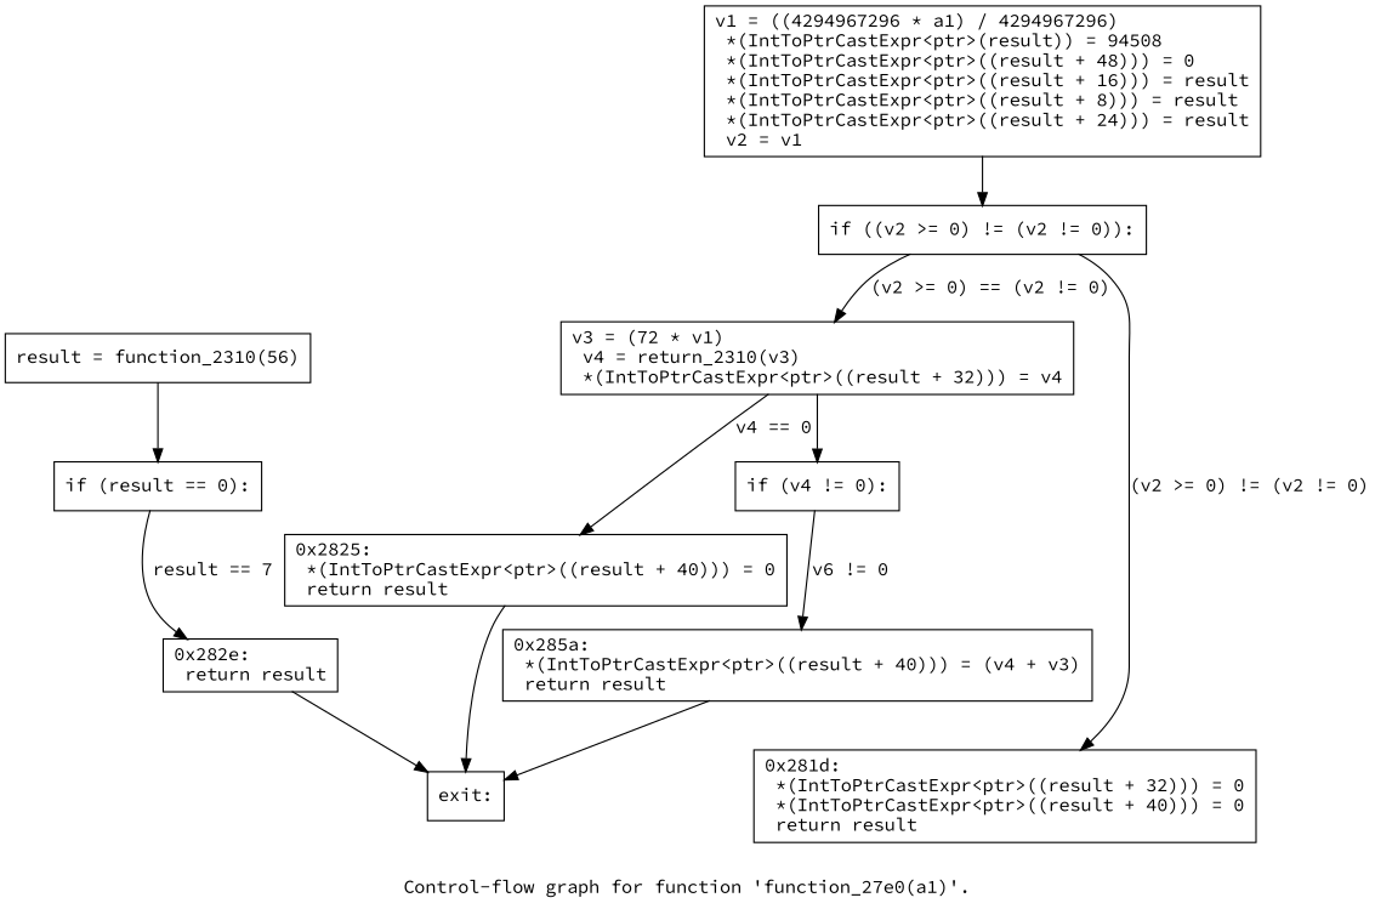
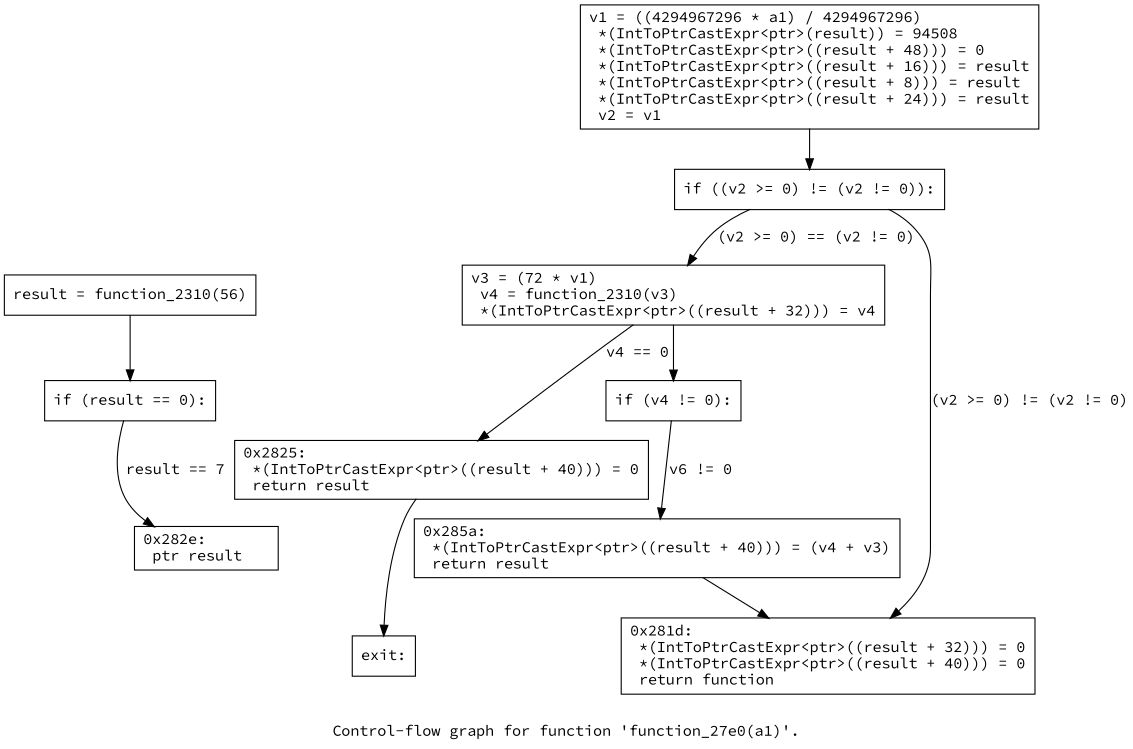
  digraph {
    fontname="Source Code Pro"
    label="Control-flow graph for function 'function_27e0(a1)'."
    node [fontname="Source Code Pro" shape=record]
    edge [fontname="Source Code Pro"]
    n1 [label="{  result = function_2310(56)\l}"]
    n2 [label="{  if (result == 0):\l}"]
-   n3 [label="{0x282e:\l  return result\l}"]
+   n3 [label="{0x282e:\l  ptr result\l}"]
    n4 [label="{exit:\l}"]
    n5 [label="{  v1 = ((4294967296 * a1) / 4294967296)\l  *(IntToPtrCastExpr\<ptr\>(result)) = 94508\l  *(IntToPtrCastExpr\<ptr\>((result + 48))) = 0\l  *(IntToPtrCastExpr\<ptr\>((result + 16))) = result\l  *(IntToPtrCastExpr\<ptr\>((result + 8))) = result\l  *(IntToPtrCastExpr\<ptr\>((result + 24))) = result\l  v2 = v1\l}"]
    n6 [label="{  if ((v2 \>= 0) != (v2 != 0)):\l}"]
-   n7 [label="{0x281d:\l  *(IntToPtrCastExpr\<ptr\>((result + 32))) = 0\l  *(IntToPtrCastExpr\<ptr\>((result + 40))) = 0\l  return result\l}"]
-   n8 [label="{  v3 = (72 * v1)\l  v4 = return_2310(v3)\l  *(IntToPtrCastExpr\<ptr\>((result + 32))) = v4\l}"]
+   n7 [label="{0x281d:\l  *(IntToPtrCastExpr\<ptr\>((result + 32))) = 0\l  *(IntToPtrCastExpr\<ptr\>((result + 40))) = 0\l  return function\l}"]
+   n8 [label="{  v3 = (72 * v1)\l  v4 = function_2310(v3)\l  *(IntToPtrCastExpr\<ptr\>((result + 32))) = v4\l}"]
    n9 [label="{  if (v4 != 0):\l}"]
    n10 [label="{0x2825:\l  *(IntToPtrCastExpr\<ptr\>((result + 40))) = 0\l  return result\l}"]
    n11 [label="{0x285a:\l  *(IntToPtrCastExpr\<ptr\>((result + 40))) = (v4 + v3)\l  return result\l}"]
    n1 -> n2
    n2 -> n3 [label="result == 7"]
-   n3 -> n4
    n5 -> n6
    n6 -> n7 [label="(v2 \>= 0) != (v2 != 0)"]
    n6 -> n8 [label="(v2 \>= 0) == (v2 != 0)"]
    n8 -> n9
    n8 -> n10 [label="v4 == 0"]
    n9 -> n11 [label="v6 != 0"]
    n10 -> n4
-   n11 -> n4
+   n11 -> n7
  }
